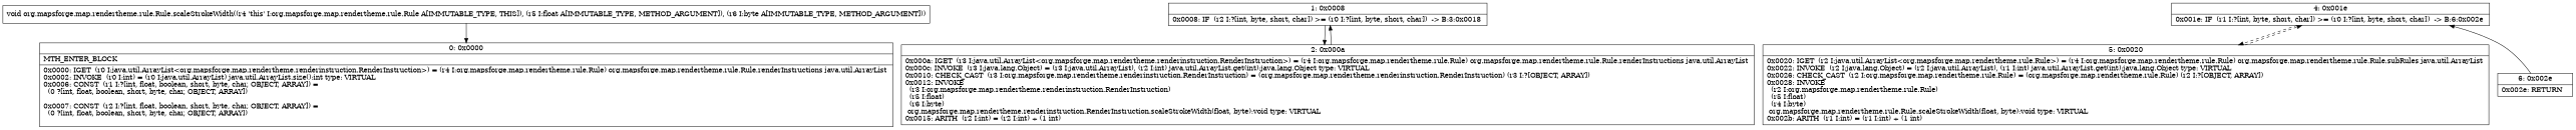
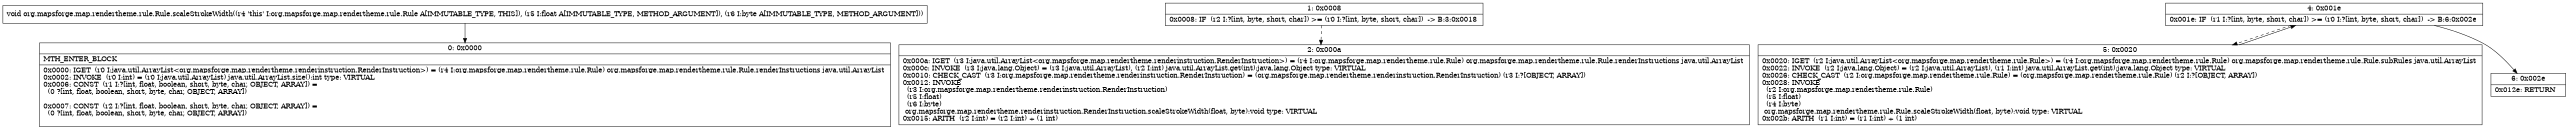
  digraph {
    node [shape=record]
    n1 [label="{0\:\ 0x0000|MTH_ENTER_BLOCK\l|0x0000: IGET  (r0 I:java.util.ArrayList\<org.mapsforge.map.rendertheme.renderinstruction.RenderInstruction\>) = (r4 I:org.mapsforge.map.rendertheme.rule.Rule) org.mapsforge.map.rendertheme.rule.Rule.renderInstructions java.util.ArrayList \l0x0002: INVOKE  (r0 I:int) = (r0 I:java.util.ArrayList) java.util.ArrayList.size():int type: VIRTUAL \l0x0006: CONST  (r1 I:?[int, float, boolean, short, byte, char, OBJECT, ARRAY]) = \l  (0 ?[int, float, boolean, short, byte, char, OBJECT, ARRAY])\l \l0x0007: CONST  (r2 I:?[int, float, boolean, short, byte, char, OBJECT, ARRAY]) = \l  (0 ?[int, float, boolean, short, byte, char, OBJECT, ARRAY])\l \l}"]
    n2 [label="{1\:\ 0x0008|0x0008: IF  (r2 I:?[int, byte, short, char]) \>= (r0 I:?[int, byte, short, char])  \-\> B:3:0x0018 \l}"]
    n3 [label="{2\:\ 0x000a|0x000a: IGET  (r3 I:java.util.ArrayList\<org.mapsforge.map.rendertheme.renderinstruction.RenderInstruction\>) = (r4 I:org.mapsforge.map.rendertheme.rule.Rule) org.mapsforge.map.rendertheme.rule.Rule.renderInstructions java.util.ArrayList \l0x000c: INVOKE  (r3 I:java.lang.Object) = (r3 I:java.util.ArrayList), (r2 I:int) java.util.ArrayList.get(int):java.lang.Object type: VIRTUAL \l0x0010: CHECK_CAST  (r3 I:org.mapsforge.map.rendertheme.renderinstruction.RenderInstruction) = (org.mapsforge.map.rendertheme.renderinstruction.RenderInstruction) (r3 I:?[OBJECT, ARRAY]) \l0x0012: INVOKE  \l  (r3 I:org.mapsforge.map.rendertheme.renderinstruction.RenderInstruction)\l  (r5 I:float)\l  (r6 I:byte)\l org.mapsforge.map.rendertheme.renderinstruction.RenderInstruction.scaleStrokeWidth(float, byte):void type: VIRTUAL \l0x0015: ARITH  (r2 I:int) = (r2 I:int) + (1 int) \l}"]
    n4 [label="{4\:\ 0x001e|0x001e: IF  (r1 I:?[int, byte, short, char]) \>= (r0 I:?[int, byte, short, char])  \-\> B:6:0x002e \l}"]
    n5 [label="{5\:\ 0x0020|0x0020: IGET  (r2 I:java.util.ArrayList\<org.mapsforge.map.rendertheme.rule.Rule\>) = (r4 I:org.mapsforge.map.rendertheme.rule.Rule) org.mapsforge.map.rendertheme.rule.Rule.subRules java.util.ArrayList \l0x0022: INVOKE  (r2 I:java.lang.Object) = (r2 I:java.util.ArrayList), (r1 I:int) java.util.ArrayList.get(int):java.lang.Object type: VIRTUAL \l0x0026: CHECK_CAST  (r2 I:org.mapsforge.map.rendertheme.rule.Rule) = (org.mapsforge.map.rendertheme.rule.Rule) (r2 I:?[OBJECT, ARRAY]) \l0x0028: INVOKE  \l  (r2 I:org.mapsforge.map.rendertheme.rule.Rule)\l  (r5 I:float)\l  (r4 I:byte)\l org.mapsforge.map.rendertheme.rule.Rule.scaleStrokeWidth(float, byte):void type: VIRTUAL \l0x002b: ARITH  (r1 I:int) = (r1 I:int) + (1 int) \l}"]
-   n6 [label="{6\:\ 0x002e|0x002e: RETURN   \l}"]
+   n6 [label="{6\:\ 0x002e|0x012e: RETURN   \l}"]
    n7 [label="{void org.mapsforge.map.rendertheme.rule.Rule.scaleStrokeWidth((r4 'this' I:org.mapsforge.map.rendertheme.rule.Rule A[IMMUTABLE_TYPE, THIS]), (r5 I:float A[IMMUTABLE_TYPE, METHOD_ARGUMENT]), (r6 I:byte A[IMMUTABLE_TYPE, METHOD_ARGUMENT])) }"]
-   n2 -> n3 [style=solid]
-   n3 -> n2
+   n2 -> n3 [style=dashed]
    n4 -> n5 [style=dashed]
-   n6 -> n4
-   n5 -> n4 [style=dashed]
+   n4 -> n6
+   n5 -> n4
    n7 -> n1
  }
